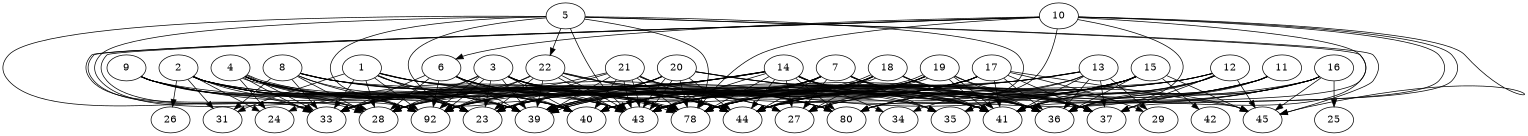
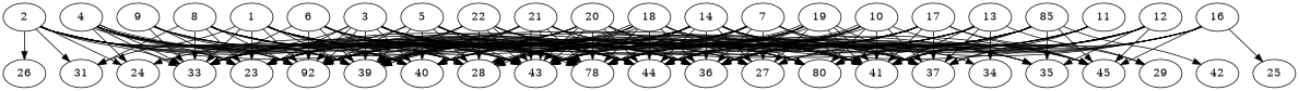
  digraph {
    node [alpha=0.12]
    1 [alpha=0.03 expect_size=23901184]
    23 [alpha=0.09 expect_size=39463936]
    28 [expect_size=44719104]
    n4 [alpha=0.01 expect_size=40387584 label=80]
    31 [alpha=0.11 expect_size=37009408]
    n6 [alpha=0.00 expect_size=14666752 label=92]
    33 [alpha=0.01 expect_size=11687936]
    36 [expect_size=34871296]
    37 [alpha=0.17 expect_size=38975488]
    39 [alpha=0.00 expect_size=13084672]
    40 [alpha=0.15 expect_size=30699520]
    43 [alpha=0.02 expect_size=11915264]
    44 [alpha=0.01 expect_size=13560832]
    2 [expect_size=43571200]
    24 [alpha=0.05 expect_size=21466112]
    26 [alpha=0.02 expect_size=8264704]
    n17 [alpha=0.07 expect_size=32285696 label=78]
    41 [alpha=0.14 expect_size=32906240]
    3 [alpha=0.19 expect_size=9277440]
    35 [alpha=0.09 expect_size=43277312]
    4 [alpha=0.16 expect_size=19780608]
    5 [alpha=0.19 expect_size=42100736]
    45 [alpha=0.13 expect_size=40753152]
    6 [alpha=0.15 expect_size=37329920]
    27 [alpha=0.17 expect_size=19666944]
    7 [alpha=0.05 expect_size=29121536]
    8 [alpha=0.16 expect_size=50713600]
    9 [alpha=0.20 expect_size=7382016]
    10 [alpha=0.01 expect_size=47389696]
    11 [alpha=0.15 expect_size=44211200]
    12 [alpha=0.16 expect_size=50718720]
    13 [expect_size=31795200]
    29 [alpha=0.07 expect_size=6140928]
    34 [expect_size=32107520]
    14 [alpha=0.07 expect_size=29573120]
-   15 [alpha=0.07 expect_size=20842496]
+   15 [alpha=0.07 expect_size=20842496 label=85]
    42 [alpha=0.11 expect_size=11485184]
    16 [alpha=0.05 expect_size=18888704]
    25 [alpha=0.16 expect_size=38341632]
    17 [alpha=0.11 expect_size=8239104]
    18 [alpha=0.04 expect_size=19417088]
    19 [alpha=0.15 expect_size=10866688]
    20 [alpha=0.19 expect_size=10409984]
    21 [alpha=0.11 expect_size=13196288]
    22 [alpha=0.19 expect_size=49283072]
    1 -> 23
    1 -> 28
    1 -> n4
    1 -> 31
    1 -> n6
    1 -> 33
+   1 -> 36
    1 -> 37
    1 -> 39
    1 -> 40
    1 -> 43
    1 -> 44
    2 -> 23
    2 -> 31
    2 -> n6
    2 -> 33
    2 -> 36
    2 -> 39
    2 -> 40
    2 -> 43
    2 -> 44
    2 -> 24
    2 -> 26
    2 -> n17
    2 -> 41
    3 -> 23
    3 -> 28
    3 -> n4
    3 -> n6
    3 -> n6
    3 -> 33
    3 -> 37
    3 -> 39
    3 -> 40
    3 -> 43
    3 -> 44
    3 -> n17
    3 -> 35
    4 -> 23
    4 -> 28
    4 -> n6
    4 -> 33
    4 -> 33
    4 -> 36
    4 -> 39
    4 -> 40
    4 -> 43
    4 -> 44
    4 -> 24
    4 -> n17
    4 -> n17
-   5 -> 22
+   5 -> 28
    5 -> n6
    5 -> 33
    5 -> 36
    5 -> 39
    5 -> 40
    5 -> 43
    5 -> 44
    5 -> n17
    5 -> 45
    6 -> 28
    6 -> n6
    6 -> 33
    6 -> 36
    6 -> 39
    6 -> 40
    6 -> 44
    6 -> n17
    6 -> 27
    7 -> n6
    7 -> 33
    7 -> 36
    7 -> 37
    7 -> 39
    7 -> 40
    7 -> 43
    7 -> 44
    7 -> n17
    7 -> 41
    7 -> 35
    7 -> 27
    8 -> 23
    8 -> 28
    8 -> 31
    8 -> n6
    8 -> 33
    8 -> 40
    8 -> 44
    8 -> n17
    8 -> 41
    8 -> 27
    9 -> 23
    9 -> 28
    9 -> n6
    9 -> 33
    9 -> 39
    9 -> n17
    9 -> 41
    10 -> 28
    10 -> 28
    10 -> n4
-   10 -> 6
+   10 -> n6
    10 -> 33
    10 -> 36
    10 -> 37
    10 -> 44
    10 -> n17
    10 -> 41
    10 -> 45
    11 -> n4
    11 -> 36
    11 -> 37
    11 -> 43
    11 -> n17
    11 -> 41
    12 -> n4
    12 -> n6
    12 -> 36
    12 -> 37
    12 -> 43
    12 -> 44
    12 -> n17
    12 -> 41
    12 -> 35
    12 -> 45
    13 -> 33
    13 -> 36
    13 -> 37
    13 -> 40
    13 -> 43
    13 -> 44
    13 -> n17
    13 -> 41
    13 -> 29
    13 -> 34
    14 -> 23
    14 -> 28
    14 -> n4
    14 -> n6
    14 -> 33
    14 -> 36
    14 -> 39
    14 -> 43
    14 -> 44
    14 -> 24
    14 -> n17
    14 -> 41
    14 -> 35
    14 -> 45
    14 -> 27
    14 -> 34
    15 -> 23
    15 -> 28
    15 -> n4
    15 -> 36
    15 -> 40
    15 -> 44
    15 -> n17
    15 -> 41
    15 -> 35
    15 -> 45
    15 -> 27
    15 -> 42
    16 -> 28
    16 -> 36
    16 -> 44
    16 -> n17
    16 -> 41
    16 -> 45
    16 -> 27
    16 -> 25
    17 -> 23
    17 -> 28
    17 -> 36
    17 -> 37
    17 -> 39
    17 -> 40
    17 -> 43
    17 -> 44
    17 -> n17
    17 -> 41
    17 -> 45
    17 -> 29
    18 -> 23
    18 -> 36
    18 -> 37
    18 -> 39
    18 -> 39
    18 -> 40
    18 -> 43
    18 -> 44
    18 -> n17
    18 -> 41
    18 -> 27
    19 -> n6
    19 -> 36
    19 -> 37
    19 -> 39
    19 -> 39
    19 -> 40
    19 -> 43
    19 -> 44
    19 -> 41
    19 -> 41
    19 -> 27
    20 -> 23
    20 -> n6
    20 -> 33
    20 -> 36
    20 -> 37
    20 -> 39
    20 -> 43
    20 -> 43
    20 -> 44
    20 -> n17
    20 -> 41
    21 -> 23
    21 -> n4
    21 -> n6
    21 -> 39
    21 -> 40
    21 -> 43
    21 -> 43
    21 -> 44
    21 -> n17
    21 -> 41
    22 -> 23
    22 -> 28
    22 -> n4
    22 -> n6
    22 -> 36
    22 -> 39
    22 -> 43
    22 -> 43
    22 -> 44
  }
